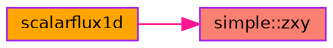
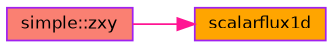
  digraph {
    rankdir=LR
    node [color=purple fontname=Helvetica fontsize=10 shape=record style=filled]
    n1 [fillcolor=orange fontcolor=black height=0.2 label=scalarflux1d width=0.4]
    n2 [height=0.2 label="simple::zxy" width=0.4 fillcolor=salmon]
-   n1 -> n2 [color=deeppink fontname=Helvetica fontsize=10 labelfontname=Helvetica labelfontsize=10 style=solid]
+   n2 -> n1 [color=deeppink fontname=Helvetica fontsize=10 labelfontname=Helvetica labelfontsize=10 style=solid]
  }
